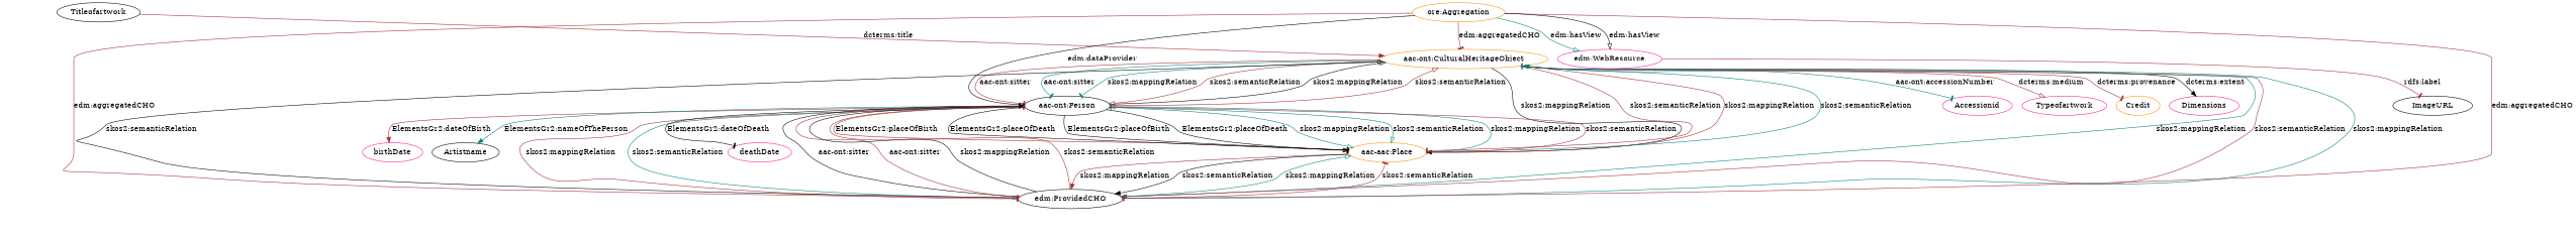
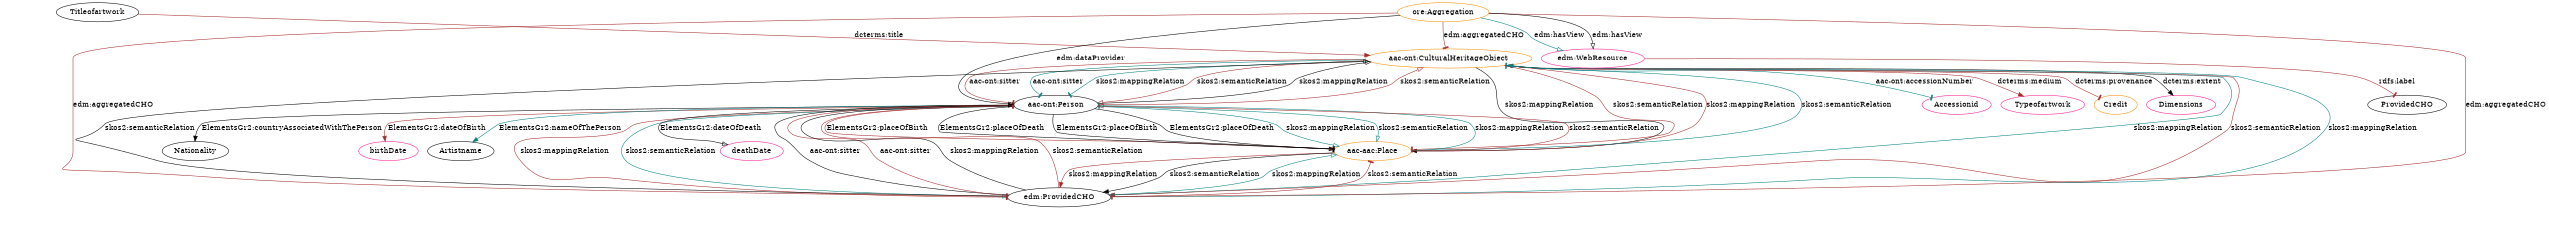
  digraph {
    node [color=black type=attribute_name]
    edge [arrowhead=tee color=brown type=inherited weight=4]
    n1 [label=Titleofartwork]
    n2 [color=darkorange label="aac-ont:CulturalHeritageObject" type=class_uri]
    n3 [label="aac-ont:Person" type=class_uri]
    n4 [color=deeppink label=Accessionid]
    n5 [color=deeppink label=Typeofartwork]
    n6 [color=darkorange label=Credit]
    n7 [color=deeppink label=Dimensions]
    n8 [color=darkorange label="aac-aac:Place" type=class_uri]
    n9 [label="edm:ProvidedCHO" type=class_uri]
+   n10 [label=Nationality]
    n11 [color=deeppink label=birthDate]
    n12 [label=Artistname]
    n13 [color=deeppink label=deathDate]
-   n14 [label=ImageURL]
+   n14 [label=ProvidedCHO]
    n15 [color=deeppink label="edm:WebResource" type=class_uri]
    n16 [color=darkorange label="ore:Aggregation" type=class_uri]
    n1 -> n2 [arrowhead=normal label="dcterms:title" type=st_property_uri weight=""]
    n2 -> n3 [label="aac-ont:sitter" type=direct_property_uri weight=1]
    n2 -> n3 [color=teal label="aac-ont:sitter"]
    n2 -> n3 [color=teal label="skos2:mappingRelation"]
    n2 -> n3 [arrowhead=onormal label="skos2:semanticRelation"]
    n2 -> n4 [color=teal label="aac-ont:accessionNumber" type=st_property_uri weight=""]
-   n2 -> n5 [arrowhead=onormal label="dcterms:medium" type=st_property_uri weight=""]
+   n2 -> n5 [arrowhead=normal label="dcterms:medium" type=st_property_uri weight=""]
    n2 -> n6 [label="dcterms:provenance" type=st_property_uri weight=""]
    n2 -> n7 [arrowhead=normal color=black label="dcterms:extent" type=st_property_uri weight=""]
    n2 -> n8 [arrowhead=normal color=black label="skos2:mappingRelation"]
    n2 -> n8 [label="skos2:semanticRelation"]
    n2 -> n9 [arrowhead=normal color=teal label="skos2:mappingRelation"]
    n2 -> n9 [arrowhead=onormal label="skos2:semanticRelation"]
    n3 -> n2 [arrowhead=onormal color=black label="skos2:mappingRelation"]
    n3 -> n2 [arrowhead=onormal label="skos2:semanticRelation"]
    n3 -> n8 [arrowhead=normal label="ElementsGr2:placeOfBirth" type=direct_property_uri weight=1]
    n3 -> n8 [color=black label="ElementsGr2:placeOfDeath" type=direct_property_uri weight=1]
    n3 -> n8 [color=black label="ElementsGr2:placeOfBirth"]
    n3 -> n8 [arrowhead=onormal color=black label="ElementsGr2:placeOfDeath"]
    n3 -> n8 [arrowhead=onormal color=teal label="skos2:mappingRelation"]
    n3 -> n8 [arrowhead=onormal color=teal label="skos2:semanticRelation"]
    n3 -> n9 [label="skos2:mappingRelation"]
    n3 -> n9 [arrowhead=onormal color=teal label="skos2:semanticRelation"]
+   n3 -> n10 [arrowhead=normal color=black label="ElementsGr2:countryAssociatedWithThePerson" type=st_property_uri weight=""]
    n3 -> n11 [arrowhead=normal label="ElementsGr2:dateOfBirth" type=st_property_uri weight=""]
    n3 -> n12 [arrowhead=normal color=teal label="ElementsGr2:nameOfThePerson" type=st_property_uri weight=""]
-   n3 -> n13 [color=black label="ElementsGr2:dateOfDeath" type=st_property_uri weight=""]
+   n3 -> n13 [arrowhead=onormal color=black label="ElementsGr2:dateOfDeath" type=st_property_uri weight=""]
    n8 -> n2 [arrowhead=normal label="skos2:mappingRelation"]
    n8 -> n2 [arrowhead=normal color=teal label="skos2:semanticRelation"]
    n8 -> n3 [color=teal label="skos2:mappingRelation"]
    n8 -> n3 [arrowhead=onormal label="skos2:semanticRelation"]
    n8 -> n9 [arrowhead=normal label="skos2:mappingRelation"]
    n8 -> n9 [arrowhead=normal color=black label="skos2:semanticRelation"]
    n9 -> n2 [color=teal label="skos2:mappingRelation"]
    n9 -> n2 [arrowhead=onormal color=black label="skos2:semanticRelation"]
    n9 -> n3 [arrowhead=normal color=black label="aac-ont:sitter" type=direct_property_uri weight=1]
    n9 -> n3 [label="aac-ont:sitter"]
    n9 -> n3 [arrowhead=onormal color=black label="skos2:mappingRelation"]
    n9 -> n3 [label="skos2:semanticRelation"]
    n9 -> n8 [arrowhead=onormal color=teal label="skos2:mappingRelation"]
    n9 -> n8 [label="skos2:semanticRelation"]
    n15 -> n14 [label="rdfs:label" type=st_property_uri weight=""]
    n16 -> n2 [label="edm:aggregatedCHO"]
    n16 -> n3 [arrowhead=onormal color=black label="edm:dataProvider"]
    n16 -> n9 [label="edm:aggregatedCHO" type=direct_property_uri weight=1]
    n16 -> n9 [label="edm:aggregatedCHO"]
    n16 -> n15 [arrowhead=onormal color=black label="edm:hasView" type=direct_property_uri weight=1]
    n16 -> n15 [arrowhead=onormal color=teal label="edm:hasView"]
  }
